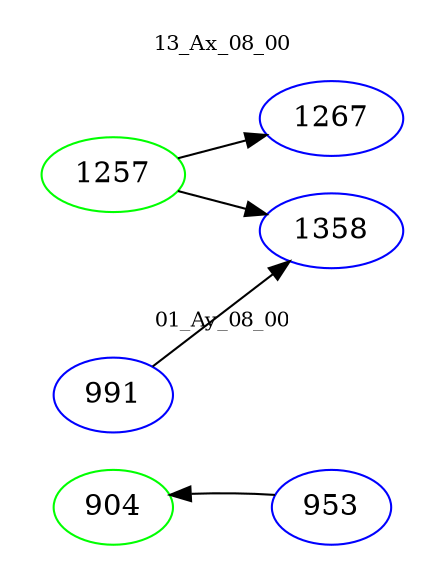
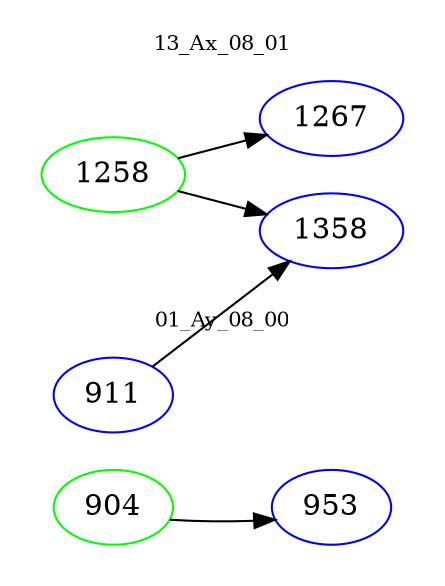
  digraph {
    rankdir=LR
    node [color=blue]
    edge [color=black]
    n1 [label=1267]
-   n2 [color=green label=1257]
+   n2 [color=green label=1258]
    n3 [label=1358]
-   n4 [label=991]
+   n4 [label=911]
    n5 [color=green label=904]
    n6 [label=953]
    subgraph cluster_1 {
      color=white
      fontsize=10
-     label="13_Ax_08_00"
+     label="13_Ax_08_01"
      n1
      n2
      n3
    }
    subgraph cluster_2 {
      color=white
      fontsize=10
      label="01_Ay_08_00"
      n4
      n5
      n6
    }
    n2 -> n1
    n2 -> n3
    n4 -> n3
-   n6 -> n5
+   n5 -> n6
  }
